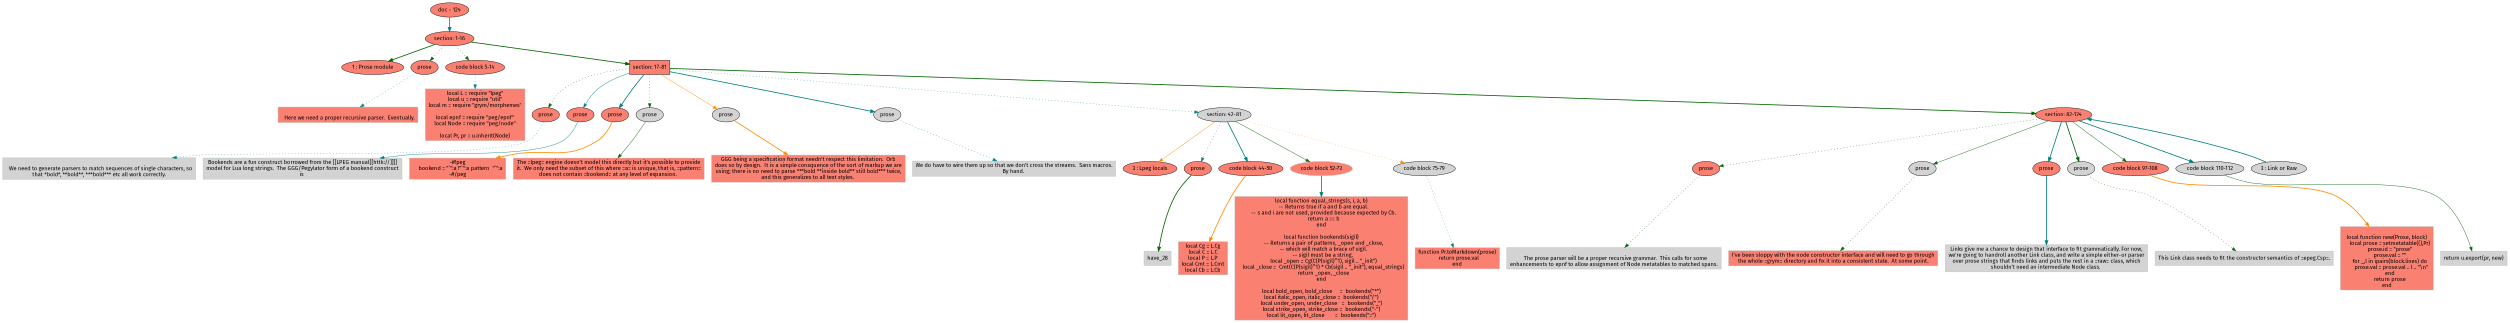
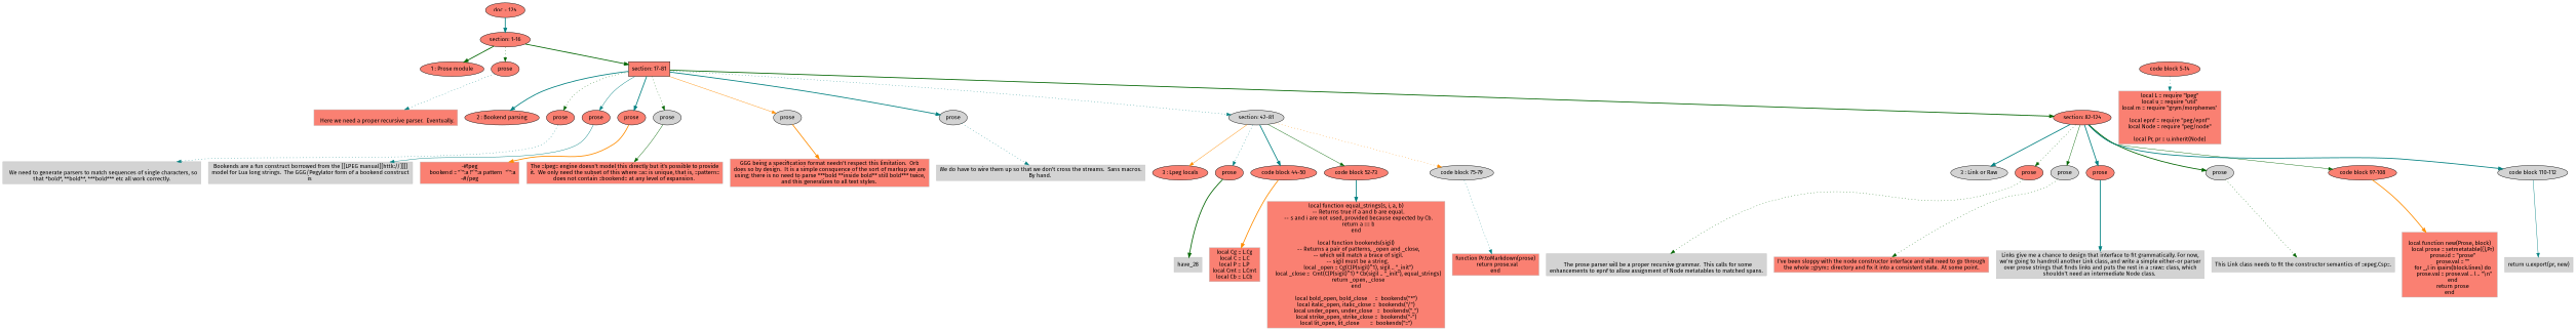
  digraph {
    fontname="Fira Sans"
    node [fillcolor=salmon fontname="Fira Sans" style=filled]
    edge [color=teal fontname="Fira Sans" style=bold]
    n1 [label="section: 1-16"]
    n2 [label="1 : Prose module"]
    n3 [label=prose]
    n4 [label="code block 5-14"]
    n5 [label="section: 17-81" shape=box]
+   n6 [label="2 : Bookend parsing"]
    n7 [label=prose]
    n8 [label=prose]
    n9 [label=prose]
    n10 [fillcolor=lightgrey label=prose]
    n11 [fillcolor=lightgrey label=prose]
    n12 [fillcolor=lightgrey label=prose]
    n13 [fillcolor=lightgrey label="section: 42-81"]
    n14 [label="section: 82-124"]
    n15 [label="3 : Lpeg locals"]
    n16 [label=prose]
    n17 [label="code block 44-50"]
-   n18 [label="code block 52-73" color=Gray]
+   n18 [label="code block 52-73"]
    n19 [fillcolor=lightgrey label="code block 75-79"]
    n20 [fillcolor=lightgrey label="3 : Link or Raw"]
    n21 [label=prose]
    n22 [fillcolor=lightgrey label=prose]
    n23 [label=prose]
    n24 [fillcolor=lightgrey label=prose]
    n25 [label="code block 97-108"]
    n26 [fillcolor=lightgrey label="code block 110-112"]
    n27 [color=Gray label="\n  Here we need a proper recursive parser.  Eventually.\n" shape=rectangle]
    n28 [color=Gray label="local L = require \"lpeg\"\nlocal u = require \"util\"\nlocal m = require \"grym/morphemes\"\n\nlocal epnf = require \"peg/epnf\"\nlocal Node = require \"peg/node\"\n\nlocal Pr, pr = u.inherit(Node)" shape=rectangle]
    n29 [color=Gray fillcolor=lightgrey label="\n  We need to generate parsers to match sequences of single characters, so\nthat *bold*, **bold**, ***bold*** etc all work correctly.\n" shape=rectangle]
    n30 [color=Gray fillcolor=lightgrey label="Bookends are a fun construct borrowed from the [[LPEG manual][httk://]]]]\nmodel for Lua long strings.  The GGG/Pegylator form of a bookend construct\nis \n" shape=rectangle]
    n31 [color=Gray label="~#!peg\n    bookend = \"`\":a !\"`\":a pattern  \"`\":a\n~#/peg\n" shape=rectangle]
    n32 [color=Gray label="The =lpeg= engine doesn't model this directly but it's possible to provide\nit.  We only need the subset of this where =a= is unique, that is, =pattern=\ndoes not contain =bookend= at any level of expansion. \n" shape=rectangle]
    n33 [color=Gray label="GGG being a specification format needn't respect this limitation.  Orb\ndoes so by design.  It is a simple consquence of the sort of markup we are\nusing; there is no need to parse ***bold **inside bold** still bold*** twice,\nand this generalizes to all text styles. \n" shape=rectangle]
    n34 [color=Gray fillcolor=lightgrey label="We do have to wire them up so that we don't cross the streams.  Sans macros.\nBy hand. \n" shape=rectangle]
    n35 [color=Gray fillcolor=lightgrey label=have_28 shape=rectangle]
    n36 [color=Gray label="local Cg = L.Cg\nlocal C = L.C\nlocal P = L.P\nlocal Cmt = L.Cmt\nlocal Cb = L.Cb" shape=rectangle]
    n37 [color=Gray label="local function equal_strings(s, i, a, b)\n   -- Returns true if a and b are equal.\n   -- s and i are not used, provided because expected by Cb.\n   return a == b\nend\n\nlocal function bookends(sigil)\n   -- Returns a pair of patterns, _open and _close,\n   -- which will match a brace of sigil.\n   -- sigil must be a string. \n   local _open = Cg(C(P(sigil)^1), sigil .. \"_init\")\n   local _close =  Cmt(C(P(sigil)^1) * Cb(sigil .. \"_init\"), equal_strings)\n   return _open, _close\nend\n\nlocal bold_open, bold_close     =  bookends(\"*\")\nlocal italic_open, italic_close =  bookends(\"/\")\nlocal under_open, under_close   =  bookends(\"_\")\nlocal strike_open, strike_close =  bookends(\"-\")\nlocal lit_open, lit_close       =  bookends(\"=\")" shape=rectangle]
    n38 [color=Gray label="function Pr.toMarkdown(prose)\n  return prose.val\nend" shape=rectangle]
    n39 [color=Gray fillcolor=lightgrey label="\n  The prose parser will be a proper recursive grammar.  This calls for some\nenhancements to epnf to allow assignment of Node metatables to matched spans.\n" shape=rectangle]
    n40 [color=Gray label="I've been sloppy with the node constructor interface and will need to go through\nthe whole =grym= directory and fix it into a consistent state.  At some point.\n" shape=rectangle]
    n41 [color=Gray fillcolor=lightgrey label="Links give me a chance to design that interface to fit grammatically. For now,\nwe're going to handroll another Link class, and write a simple either-or parser\nover prose strings that finds links and puts the rest in a =raw= class, which\nshouldn't need an intermediate Node class. \n" shape=rectangle]
    n42 [color=Gray fillcolor=lightgrey label="This Link class needs to fit the constructor semantics of =epeg.Csp=.\n" shape=rectangle]
    n43 [color=Gray label="\nlocal function new(Prose, block)\n    local prose = setmetatable({},Pr)\n    prose.id = \"prose\"\n    prose.val = \"\"\n    for _,l in ipairs(block.lines) do\n      prose.val = prose.val .. l .. \"\\n\"\n    end\n    return prose\nend" shape=rectangle]
    n44 [color=Gray fillcolor=lightgrey label="return u.export(pr, new)" shape=rectangle]
    n45 [label="doc - 124"]
    subgraph sub_1 {
      rank=same
      n1
    }
    subgraph sub_2 {
      rank=same
      n2
      n3
      n4
      n5
    }
    subgraph sub_3 {
      rank=same
+     n6
      n7
      n8
      n9
      n10
      n11
      n12
      n13
      n14
    }
    subgraph sub_4 {
      rank=same
      n15
      n16
      n17
      n18
      n19
    }
    subgraph sub_5 {
      rank=same
      n20
      n21
      n22
      n23
      n24
      n25
      n26
    }
    n1 -> n2 [color=darkgreen]
    n1 -> n3 [color=darkgreen style=dotted]
-   n1 -> n4 [color=darkgreen style=dotted]
    n1 -> n5 [color=darkgreen]
    n3 -> n27 [style=dotted]
    n4 -> n28 [style=dotted]
+   n5 -> n6
    n5 -> n7 [color=darkgreen style=dotted]
    n5 -> n8 [style=solid]
    n5 -> n9
    n5 -> n10 [color=darkgreen style=dotted]
    n5 -> n11 [color=darkorange style=solid]
    n5 -> n12
    n5 -> n13 [style=dotted]
    n5 -> n14 [color=darkgreen]
    n7 -> n29 [style=dotted]
    n8 -> n30 [style=solid]
    n9 -> n31 [color=darkorange]
    n10 -> n32 [color=darkgreen style=solid]
    n11 -> n33 [color=darkorange]
    n12 -> n34 [style=dotted]
    n13 -> n15 [color=darkorange style=solid]
    n13 -> n16 [style=dotted]
    n13 -> n17
    n13 -> n18 [color=darkgreen style=solid]
    n13 -> n19 [color=darkorange style=dotted]
-   n20 -> n14
+   n14 -> n20
    n14 -> n21 [color=darkgreen style=dotted]
    n14 -> n22 [color=darkgreen style=solid]
    n14 -> n23
    n14 -> n24 [color=darkgreen]
    n14 -> n25 [color=darkgreen style=solid]
    n14 -> n26
    n16 -> n35 [color=darkgreen]
    n17 -> n36 [color=darkorange]
    n18 -> n37
    n19 -> n38 [style=dotted]
    n21 -> n39 [color=darkgreen style=dotted]
    n22 -> n40 [color=darkgreen style=dotted]
    n23 -> n41
    n24 -> n42 [color=darkgreen style=dotted]
    n25 -> n43 [color=darkorange]
-   n26 -> n44 [color=darkgreen style=solid]
+   n26 -> n44 [style=solid]
    n45 -> n1
  }
